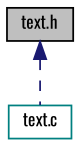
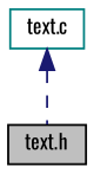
  digraph {
    fontname=Oswald
    node [fontname=Oswald fontsize=10 shape=record style=filled]
    n1 [color=black fillcolor=grey75 fontcolor=black height=0.2 label="text.h" width=0.4]
    n2 [color=teal fillcolor=white height=0.2 label="text.c" width=0.4]
-   n1 -> n2 [color=midnightblue dir=back fontname=Oswald fontsize=10 labelfontname=Helvetica labelfontsize=10 style=dashed]
+   n2 -> n1 [color=midnightblue dir=back fontname=Oswald fontsize=10 labelfontname=Helvetica labelfontsize=10 style=dashed]
  }
